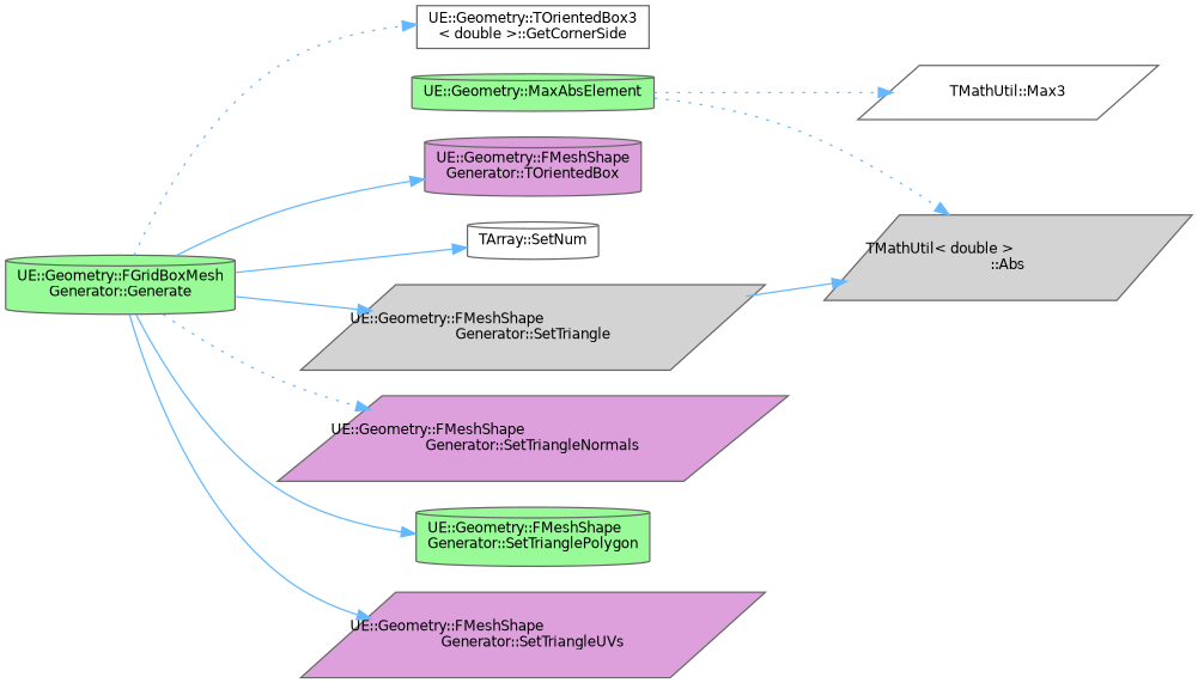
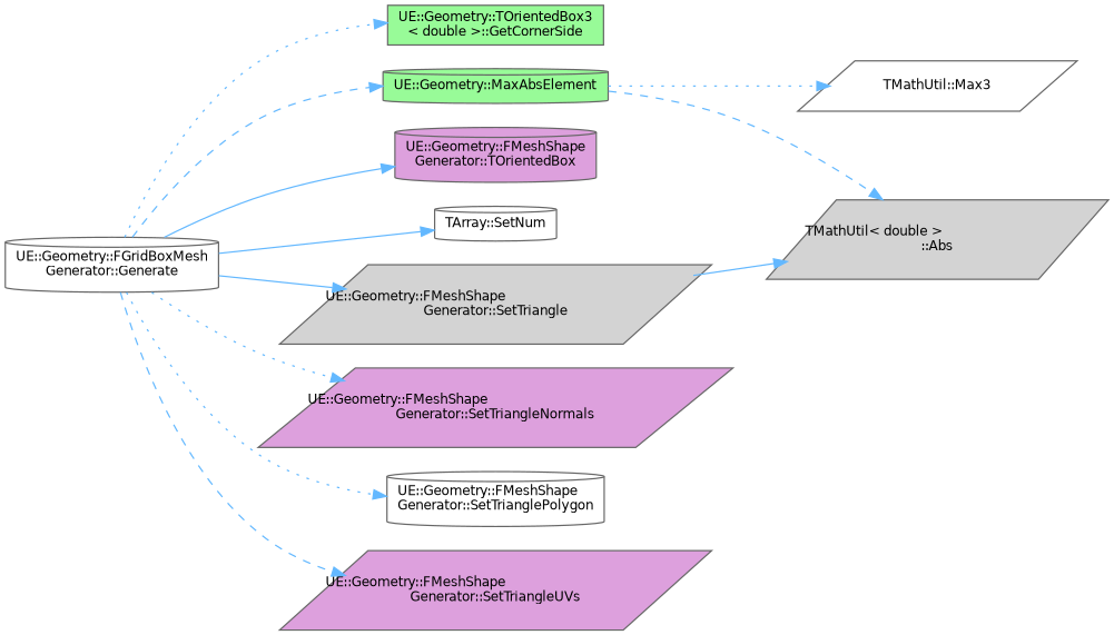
  digraph {
    rankdir=LR
    node [color=grey40 fillcolor=white fontname=Helvetica fontsize=10 shape=cylinder style=filled]
    edge [color=steelblue1 fontname=Helvetica fontsize=10 labelfontname=Helvetica labelfontsize=10 style=solid]
-   n1 [color=gray40 fillcolor=palegreen fontcolor=black height=0.2 label="UE::Geometry::FGridBoxMesh\lGenerator::Generate" width=0.4]
-   n2 [height=0.2 label="UE::Geometry::TOrientedBox3\l\< double \>::GetCornerSide" shape=box width=0.4]
+   n1 [color=gray40 fontcolor=black height=0.2 label="UE::Geometry::FGridBoxMesh\lGenerator::Generate" width=0.4]
+   n2 [fillcolor=palegreen height=0.2 label="UE::Geometry::TOrientedBox3\l\< double \>::GetCornerSide" shape=box width=0.4]
    n3 [fillcolor=palegreen height=0.2 label="UE::Geometry::MaxAbsElement" width=0.4]
    n4 [fillcolor=plum height=0.2 label="UE::Geometry::FMeshShape\lGenerator::TOrientedBox" width=0.4]
    n5 [height=0.2 label="TArray::SetNum" width=0.4]
    n6 [fillcolor=lightgrey height=0.2 label="UE::Geometry::FMeshShape\lGenerator::SetTriangle" shape=parallelogram width=0.4]
    n7 [fillcolor=plum height=0.2 label="UE::Geometry::FMeshShape\lGenerator::SetTriangleNormals" shape=parallelogram width=0.4]
-   n8 [fillcolor=palegreen height=0.2 label="UE::Geometry::FMeshShape\lGenerator::SetTrianglePolygon" width=0.4]
+   n8 [height=0.2 label="UE::Geometry::FMeshShape\lGenerator::SetTrianglePolygon" width=0.4]
    n9 [fillcolor=plum height=0.2 label="UE::Geometry::FMeshShape\lGenerator::SetTriangleUVs" shape=parallelogram width=0.4]
    n10 [fillcolor=lightgrey height=0.2 label="TMathUtil\< double \>\l::Abs" shape=parallelogram width=0.4]
    n11 [height=0.2 label="TMathUtil::Max3" shape=parallelogram width=0.4]
    n1 -> n2 [style=dotted]
+   n1 -> n3 [style=dashed]
    n1 -> n4
    n1 -> n5
    n1 -> n6
    n1 -> n7 [style=dotted]
-   n1 -> n8
-   n1 -> n9
-   n3 -> n10 [style=dotted]
+   n1 -> n8 [style=dotted]
+   n1 -> n9 [style=dashed]
+   n3 -> n10 [style=dashed]
    n3 -> n11 [style=dotted]
    n6 -> n10
  }
